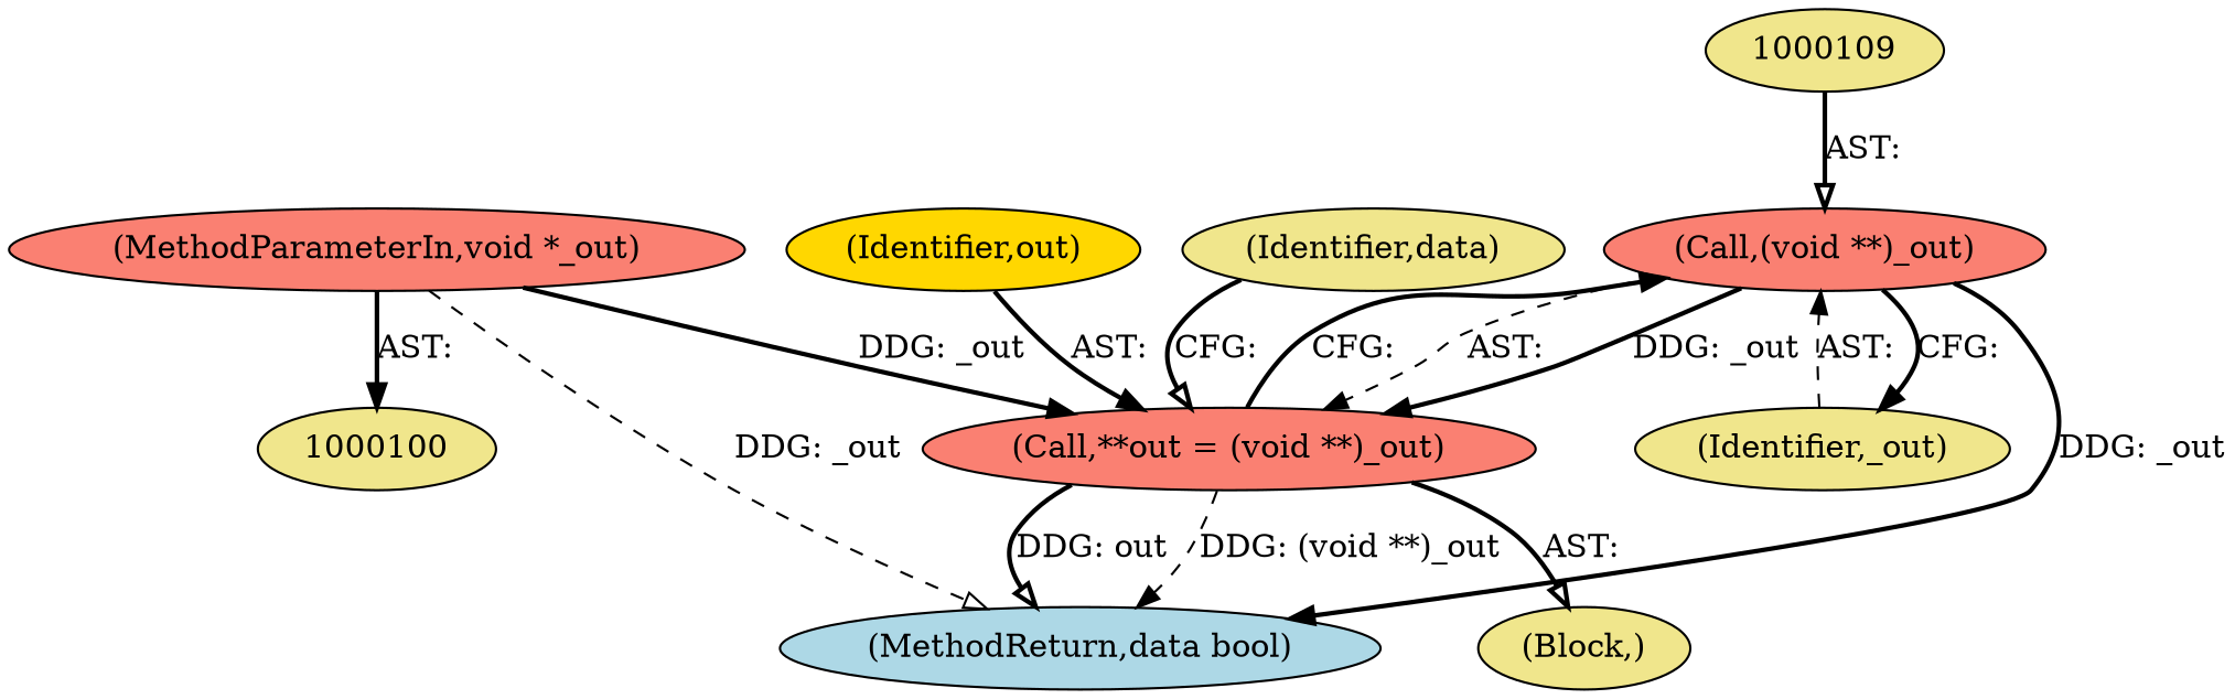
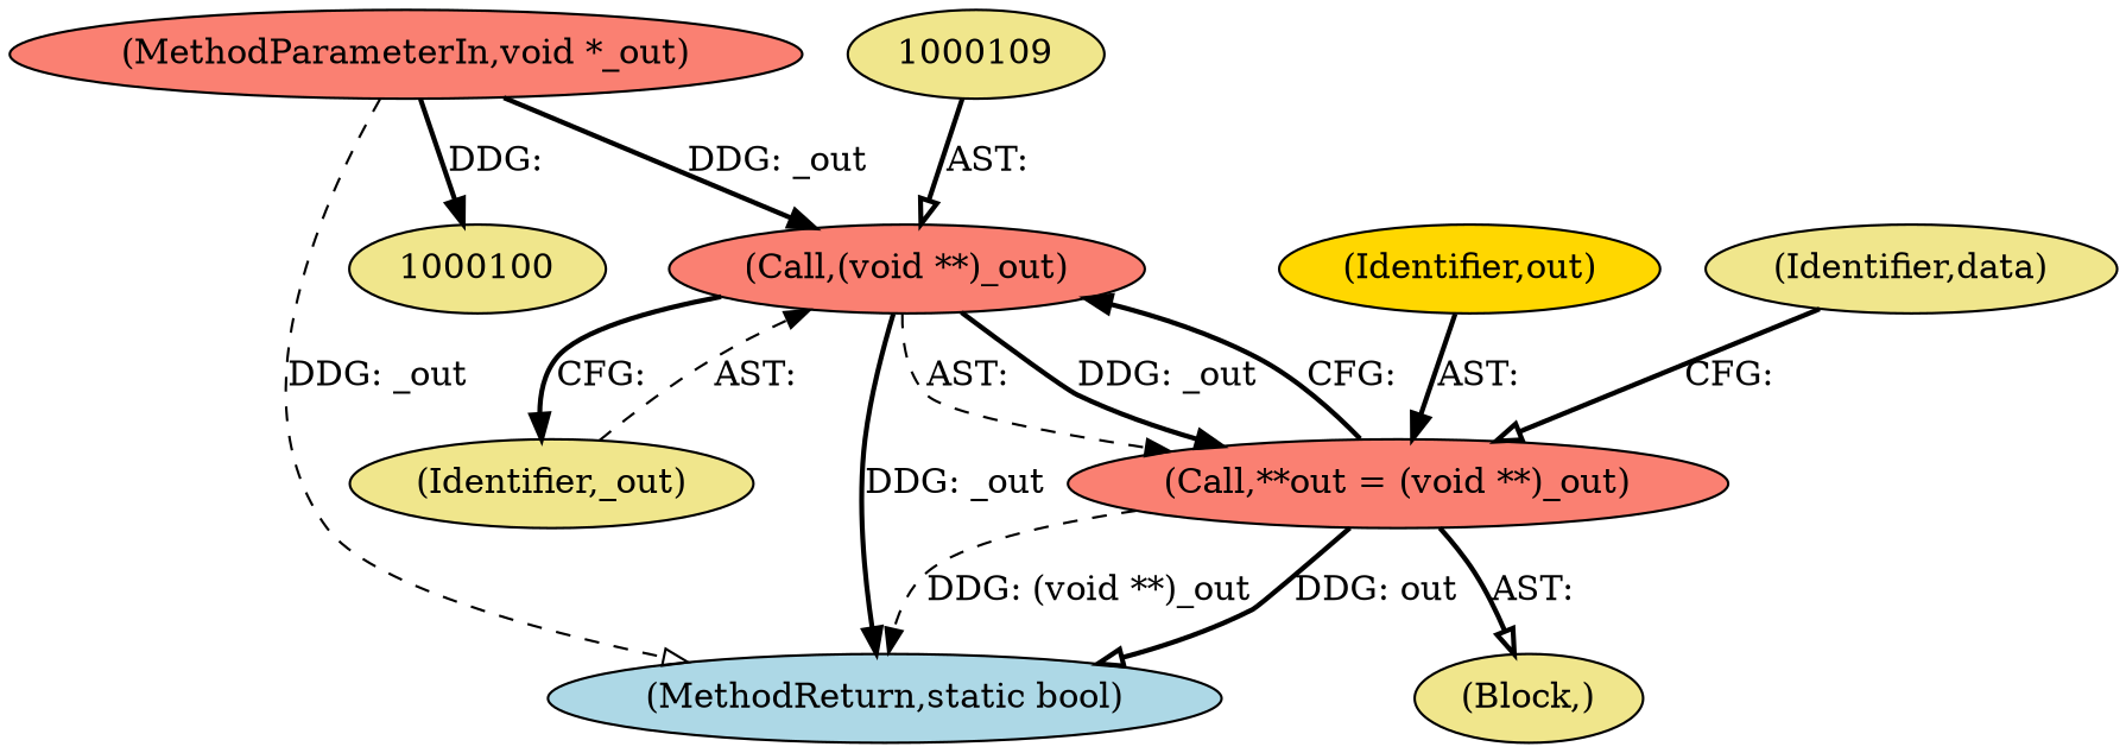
  digraph {
    node [fillcolor=khaki style=filled]
    edge [arrowhead=normal style=bold]
    n1 [fillcolor=salmon label="(Call,(void **)_out)"]
    n2 [fillcolor=salmon label="(Call,**out = (void **)_out)"]
    n3 [label="(Identifier,_out)"]
-   n4 [fillcolor=lightblue label="(MethodReturn,data bool)"]
+   n4 [fillcolor=lightblue label="(MethodReturn,static bool)"]
    n5 [label="(Block,)"]
    n6 [fillcolor=salmon label="(MethodParameterIn,void *_out)"]
    1000100
    n8 [fillcolor=gold label="(Identifier,out)"]
    n9 [label="(Identifier,data)"]
    1000109
    n1 -> n2 [label="AST: " style=dashed]
    n1 -> n2 [label="DDG: _out"]
    n1 -> n3 [label="CFG: "]
    n1 -> n4 [label="DDG: _out"]
    n2 -> n1 [label="CFG: "]
    n2 -> n4 [label="DDG: (void **)_out" style=dashed]
    n2 -> n4 [arrowhead=onormal label="DDG: out"]
    n2 -> n5 [arrowhead=onormal label="AST: "]
    n3 -> n1 [label="AST: " style=dashed]
-   n6 -> n2 [label="DDG: _out"]
+   n6 -> n1 [label="DDG: _out"]
    n6 -> n4 [arrowhead=onormal label="DDG: _out" style=dashed]
-   n6 -> 1000100 [label="AST: "]
+   n6 -> 1000100 [label="DDG: "]
    n8 -> n2 [label="AST: "]
    n9 -> n2 [arrowhead=onormal label="CFG: "]
    1000109 -> n1 [arrowhead=onormal label="AST: "]
  }
